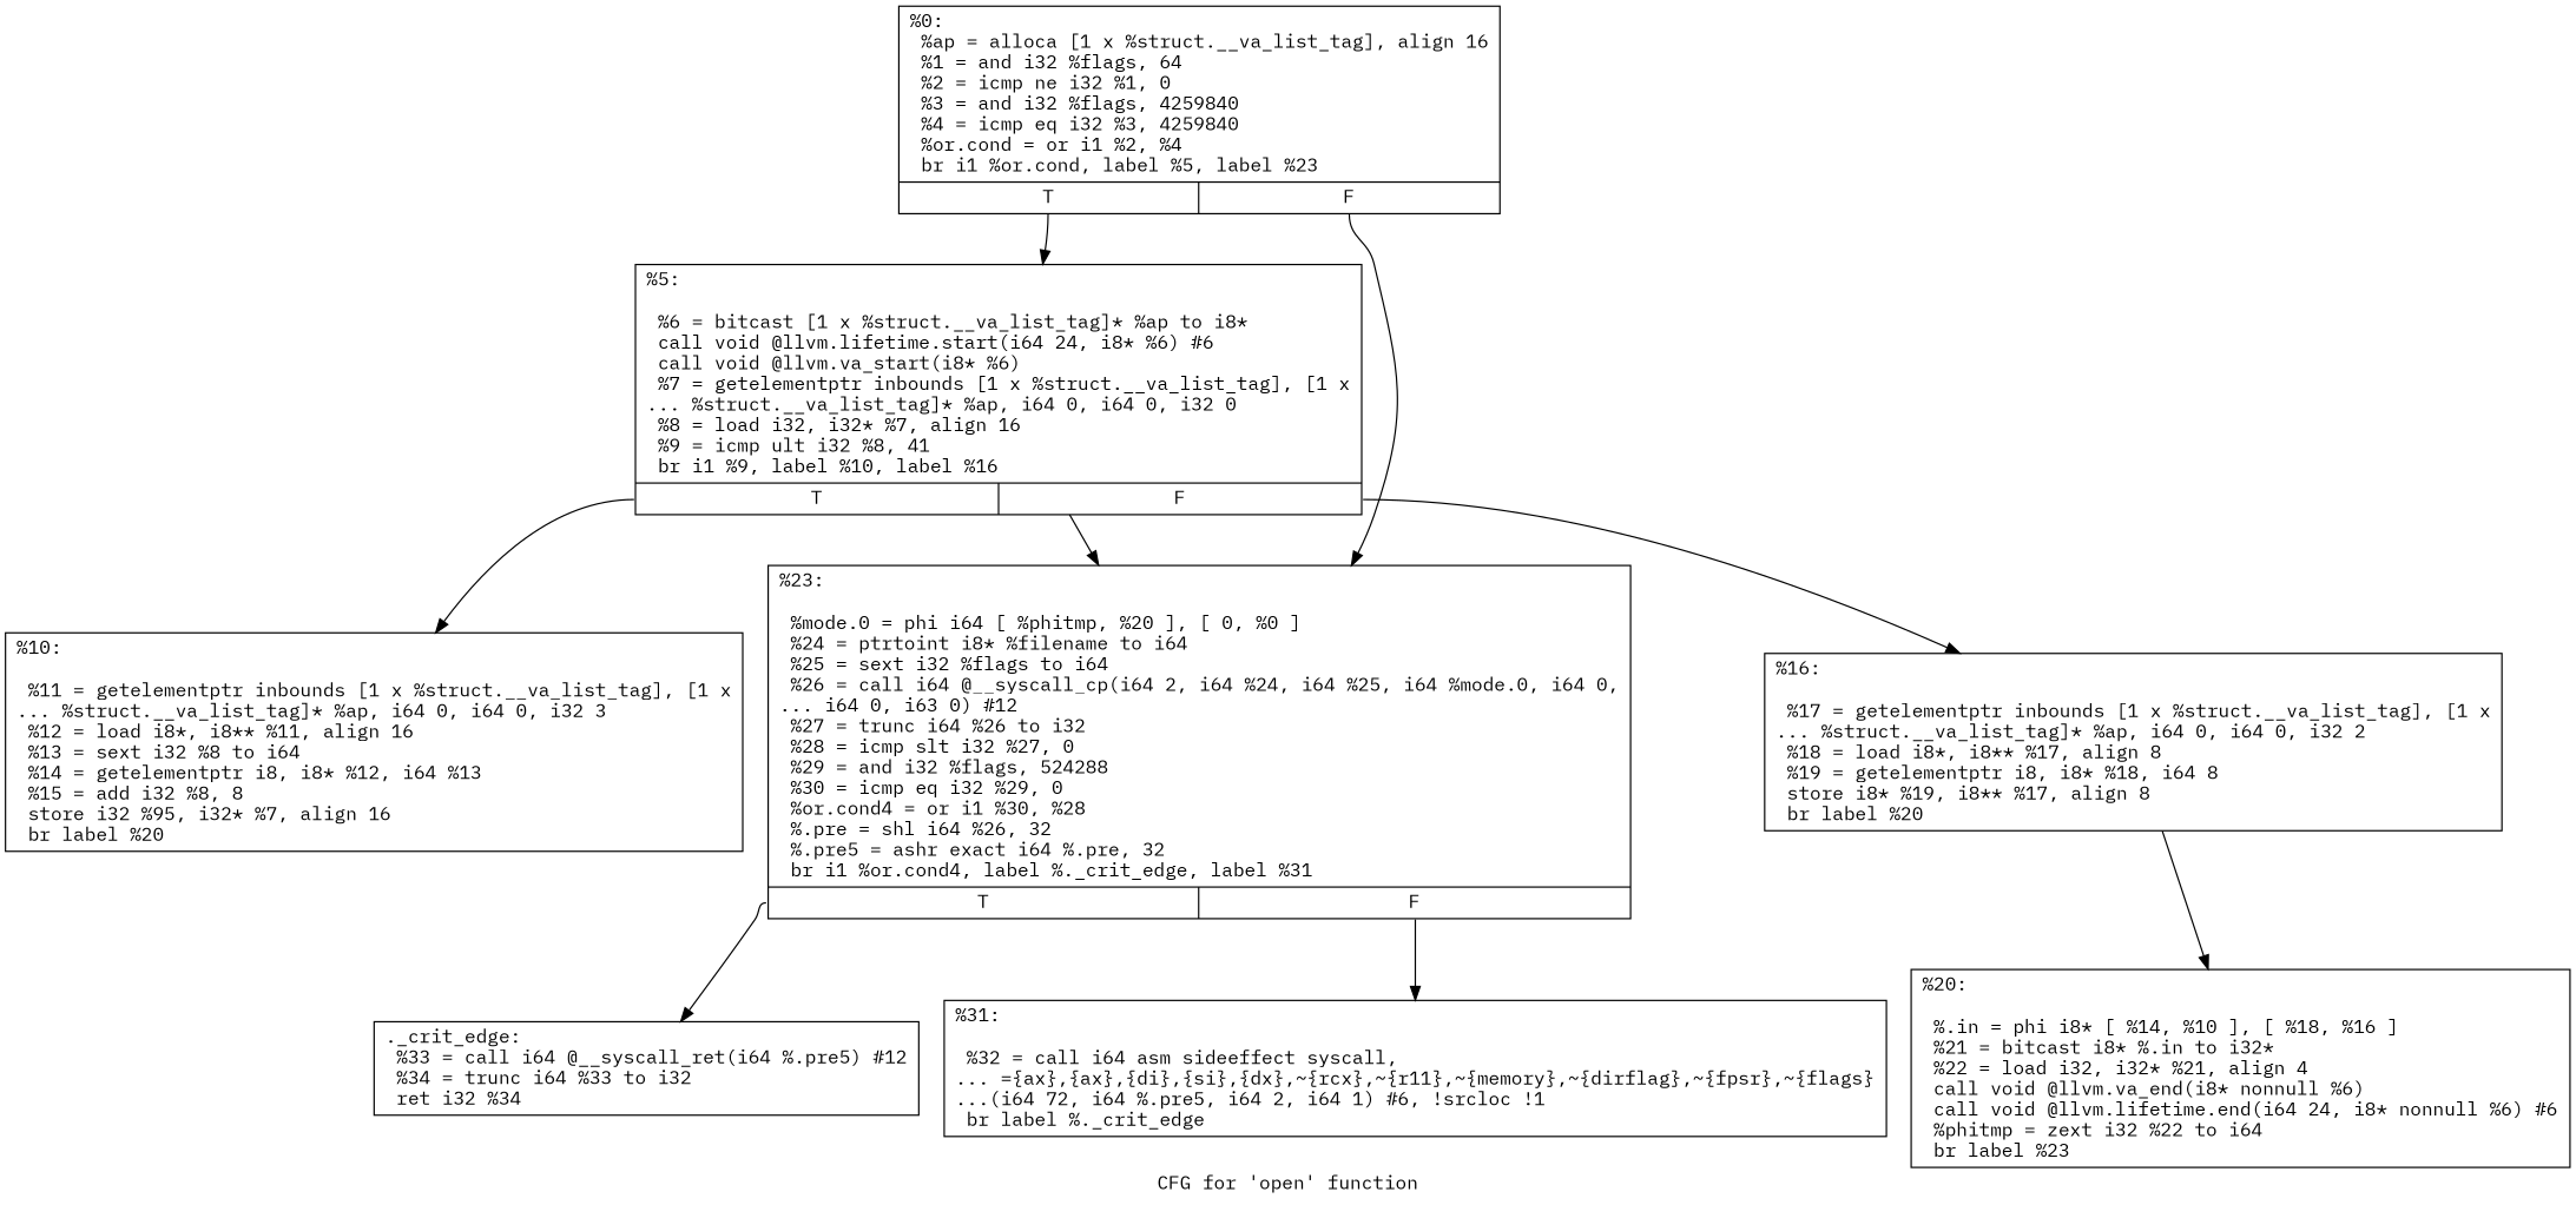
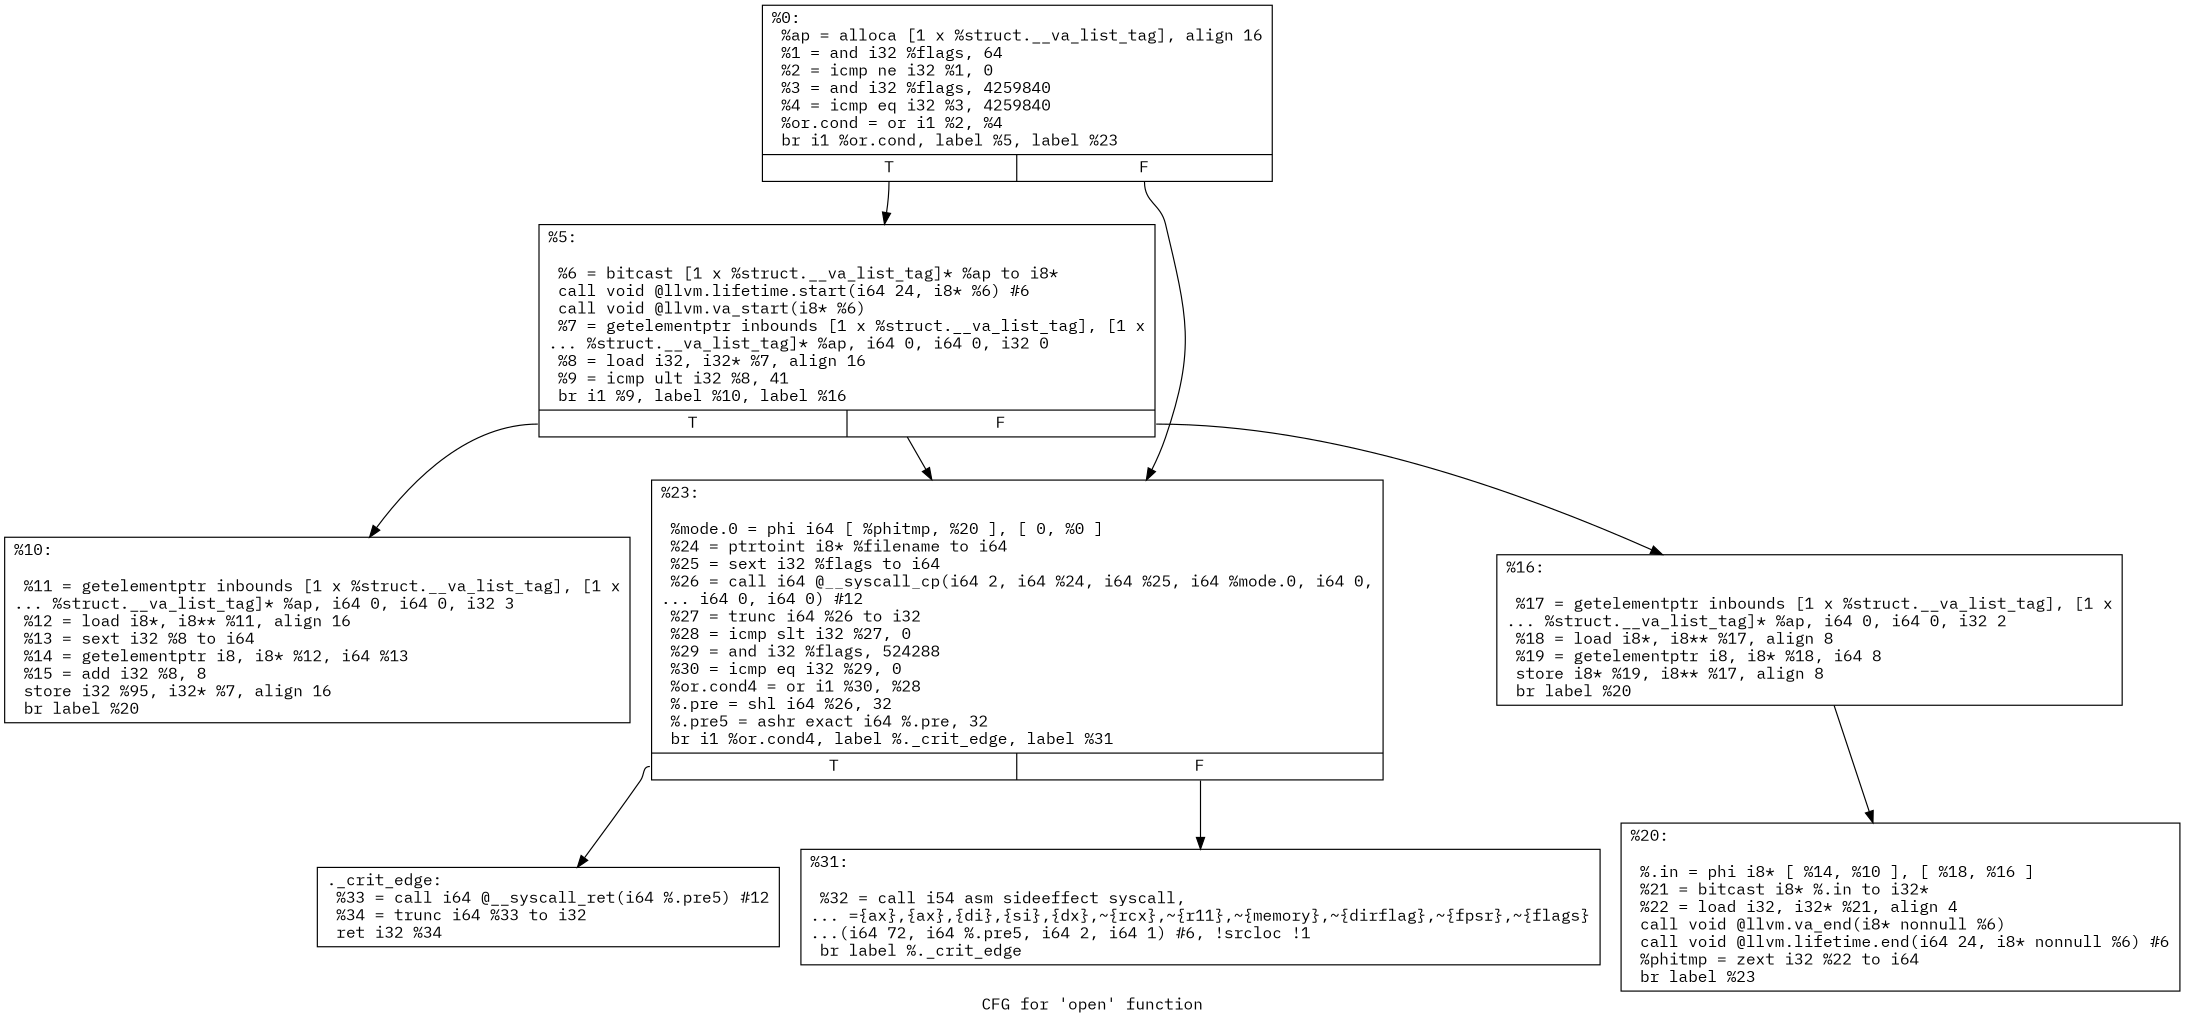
  digraph {
    fontname="IBM Plex Mono"
    label="CFG for 'open' function"
    node [fontname="IBM Plex Mono" shape=record]
    edge [fontname="IBM Plex Mono" tailport=s0]
    n1 [label="{%0:\l  %ap = alloca [1 x %struct.__va_list_tag], align 16\l  %1 = and i32 %flags, 64\l  %2 = icmp ne i32 %1, 0\l  %3 = and i32 %flags, 4259840\l  %4 = icmp eq i32 %3, 4259840\l  %or.cond = or i1 %2, %4\l  br i1 %or.cond, label %5, label %23\l|{<s0>T|<s1>F}}"]
    n2 [label="{%5:\l\l  %6 = bitcast [1 x %struct.__va_list_tag]* %ap to i8*\l  call void @llvm.lifetime.start(i64 24, i8* %6) #6\l  call void @llvm.va_start(i8* %6)\l  %7 = getelementptr inbounds [1 x %struct.__va_list_tag], [1 x\l... %struct.__va_list_tag]* %ap, i64 0, i64 0, i32 0\l  %8 = load i32, i32* %7, align 16\l  %9 = icmp ult i32 %8, 41\l  br i1 %9, label %10, label %16\l|{<s0>T|<s1>F}}"]
-   n3 [label="{%23:\l\l  %mode.0 = phi i64 [ %phitmp, %20 ], [ 0, %0 ]\l  %24 = ptrtoint i8* %filename to i64\l  %25 = sext i32 %flags to i64\l  %26 = call i64 @__syscall_cp(i64 2, i64 %24, i64 %25, i64 %mode.0, i64 0,\l... i64 0, i63 0) #12\l  %27 = trunc i64 %26 to i32\l  %28 = icmp slt i32 %27, 0\l  %29 = and i32 %flags, 524288\l  %30 = icmp eq i32 %29, 0\l  %or.cond4 = or i1 %30, %28\l  %.pre = shl i64 %26, 32\l  %.pre5 = ashr exact i64 %.pre, 32\l  br i1 %or.cond4, label %._crit_edge, label %31\l|{<s0>T|<s1>F}}"]
+   n3 [label="{%23:\l\l  %mode.0 = phi i64 [ %phitmp, %20 ], [ 0, %0 ]\l  %24 = ptrtoint i8* %filename to i64\l  %25 = sext i32 %flags to i64\l  %26 = call i64 @__syscall_cp(i64 2, i64 %24, i64 %25, i64 %mode.0, i64 0,\l... i64 0, i64 0) #12\l  %27 = trunc i64 %26 to i32\l  %28 = icmp slt i32 %27, 0\l  %29 = and i32 %flags, 524288\l  %30 = icmp eq i32 %29, 0\l  %or.cond4 = or i1 %30, %28\l  %.pre = shl i64 %26, 32\l  %.pre5 = ashr exact i64 %.pre, 32\l  br i1 %or.cond4, label %._crit_edge, label %31\l|{<s0>T|<s1>F}}"]
    n4 [label="{%10:\l\l  %11 = getelementptr inbounds [1 x %struct.__va_list_tag], [1 x\l... %struct.__va_list_tag]* %ap, i64 0, i64 0, i32 3\l  %12 = load i8*, i8** %11, align 16\l  %13 = sext i32 %8 to i64\l  %14 = getelementptr i8, i8* %12, i64 %13\l  %15 = add i32 %8, 8\l  store i32 %95, i32* %7, align 16\l  br label %20\l}"]
    n5 [label="{%16:\l\l  %17 = getelementptr inbounds [1 x %struct.__va_list_tag], [1 x\l... %struct.__va_list_tag]* %ap, i64 0, i64 0, i32 2\l  %18 = load i8*, i8** %17, align 8\l  %19 = getelementptr i8, i8* %18, i64 8\l  store i8* %19, i8** %17, align 8\l  br label %20\l}"]
    n6 [label="{._crit_edge:                                      \l  %33 = call i64 @__syscall_ret(i64 %.pre5) #12\l  %34 = trunc i64 %33 to i32\l  ret i32 %34\l}"]
-   n7 [label="{%31:\l\l  %32 = call i64 asm sideeffect syscall,\l... =\{ax\},\{ax\},\{di\},\{si\},\{dx\},~\{rcx\},~\{r11\},~\{memory\},~\{dirflag\},~\{fpsr\},~\{flags\}\l...(i64 72, i64 %.pre5, i64 2, i64 1) #6, !srcloc !1\l  br label %._crit_edge\l}"]
+   n7 [label="{%31:\l\l  %32 = call i54 asm sideeffect syscall,\l... =\{ax\},\{ax\},\{di\},\{si\},\{dx\},~\{rcx\},~\{r11\},~\{memory\},~\{dirflag\},~\{fpsr\},~\{flags\}\l...(i64 72, i64 %.pre5, i64 2, i64 1) #6, !srcloc !1\l  br label %._crit_edge\l}"]
    n8 [label="{%20:\l\l  %.in = phi i8* [ %14, %10 ], [ %18, %16 ]\l  %21 = bitcast i8* %.in to i32*\l  %22 = load i32, i32* %21, align 4\l  call void @llvm.va_end(i8* nonnull %6)\l  call void @llvm.lifetime.end(i64 24, i8* nonnull %6) #6\l  %phitmp = zext i32 %22 to i64\l  br label %23\l}"]
    n1 -> n2
    n1 -> n3 [tailport=s1]
    n2 -> n3 [tailport=""]
    n2 -> n4
    n2 -> n5 [tailport=s1]
    n3 -> n6
    n3 -> n7 [tailport=s1]
    n5 -> n8 [tailport=""]
  }
